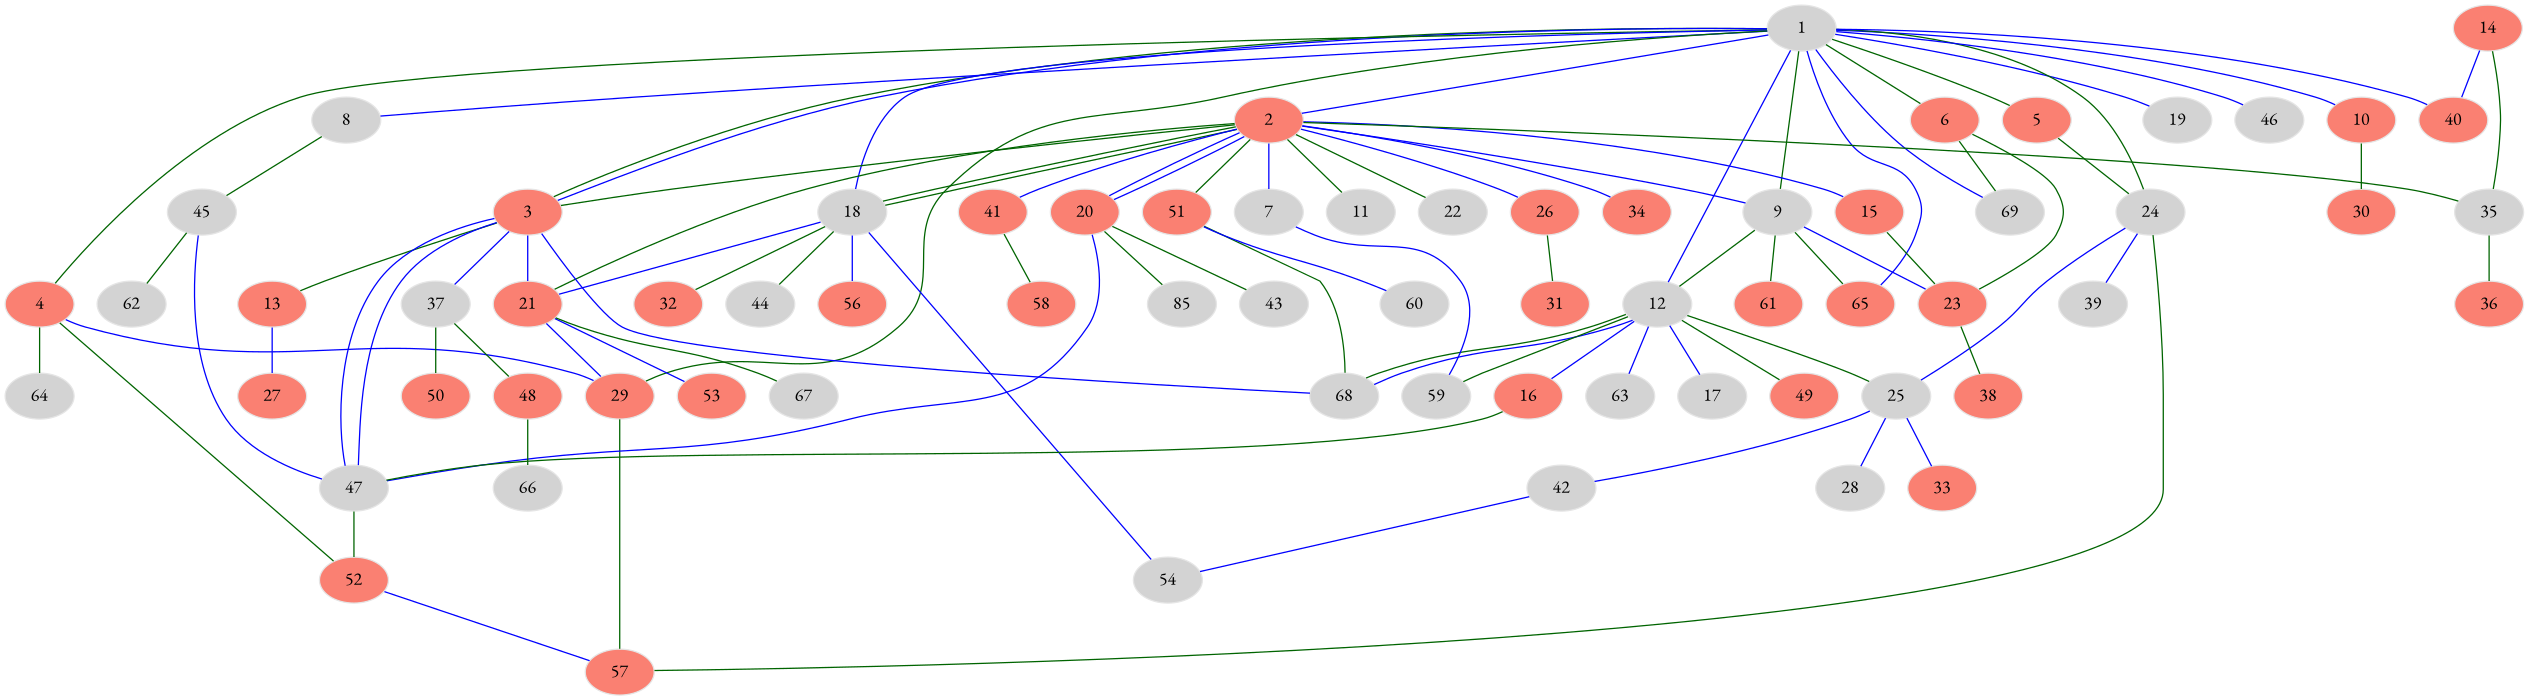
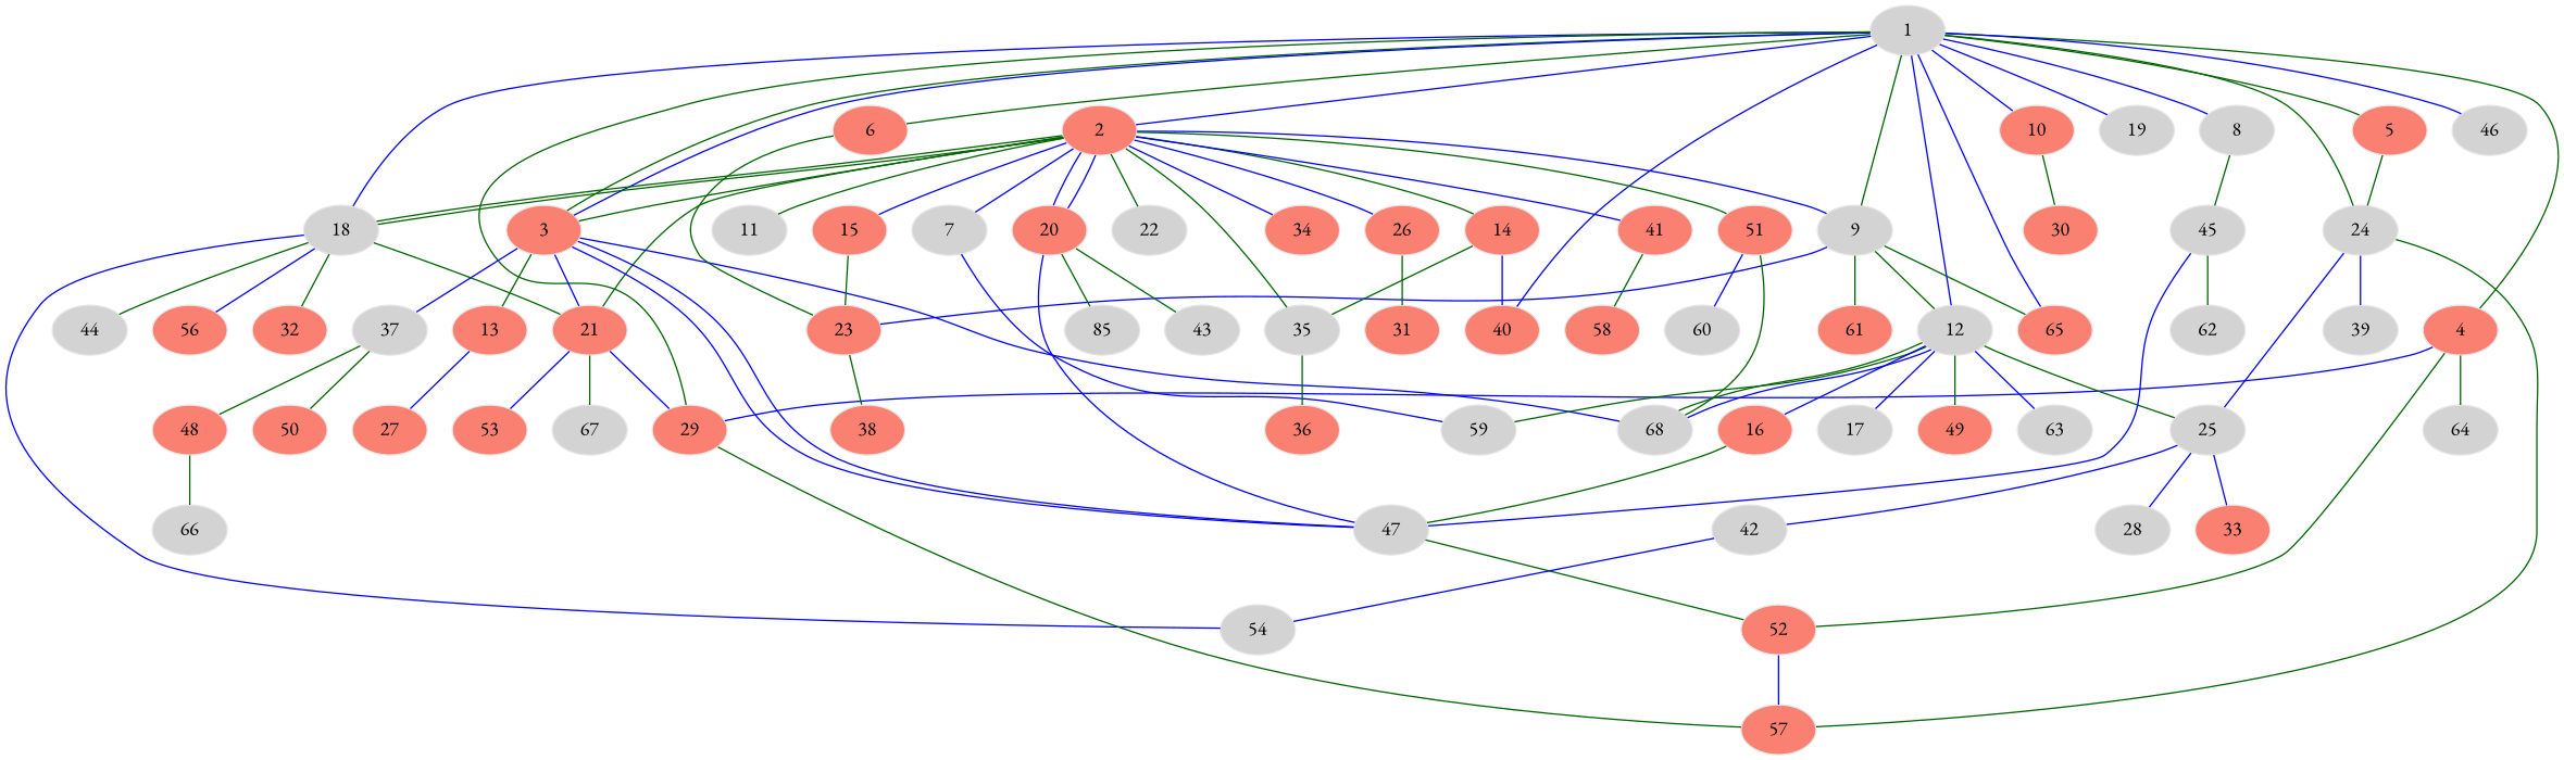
  graph {
    fontname="EB Garamond"
    node [color=gray90 fillcolor=salmon fontname="EB Garamond" style=filled]
    edge [color=darkgreen fontname="EB Garamond"]
    1 [fillcolor=lightgrey]
    2
    3
    4
    5
    6
    8 [fillcolor=lightgrey]
    9 [fillcolor=lightgrey]
    10
    12 [fillcolor=lightgrey]
    18 [fillcolor=lightgrey]
    19 [fillcolor=lightgrey]
    24 [fillcolor=lightgrey]
    29
    40
    46 [fillcolor=lightgrey]
    65
-   69 [fillcolor=lightgrey]
    7 [fillcolor=lightgrey]
    11 [fillcolor=lightgrey]
    14
    15
    20
    21
    22 [fillcolor=lightgrey]
    26
    34
    35 [fillcolor=lightgrey]
    41
    51
    13
    37 [fillcolor=lightgrey]
    47 [fillcolor=lightgrey]
    68 [fillcolor=lightgrey]
    52
    64 [fillcolor=lightgrey]
    23
    45 [fillcolor=lightgrey]
    61
    30
    59 [fillcolor=lightgrey]
    16
    17 [fillcolor=lightgrey]
    25 [fillcolor=lightgrey]
    49
    63 [fillcolor=lightgrey]
    32
    44 [fillcolor=lightgrey]
    54 [fillcolor=lightgrey]
    56
    39 [fillcolor=lightgrey]
    57
    43 [fillcolor=lightgrey]
    n54 [fillcolor=lightgrey label=85]
    53
    67 [fillcolor=lightgrey]
    31
    36
    58
    60 [fillcolor=lightgrey]
    27
    48
    50
    38
    62 [fillcolor=lightgrey]
    28 [fillcolor=lightgrey]
    33
    42 [fillcolor=lightgrey]
    66 [fillcolor=lightgrey]
    1 -- 2 [color=blue]
    1 -- 3
    1 -- 3 [color=blue]
    1 -- 4
    1 -- 5
    1 -- 6
    1 -- 8 [color=blue]
    1 -- 9
    1 -- 10 [color=blue]
    1 -- 12 [color=blue]
    1 -- 18 [color=blue]
    1 -- 19 [color=blue]
    1 -- 24
    1 -- 29
    1 -- 40 [color=blue]
    1 -- 46 [color=blue]
    1 -- 65 [color=blue]
-   1 -- 69 [color=blue]
    2 -- 3
    2 -- 9 [color=blue]
    2 -- 18
    2 -- 18
    2 -- 7 [color=blue]
    2 -- 11
+   2 -- 14
    2 -- 15 [color=blue]
    2 -- 20 [color=blue]
    2 -- 20 [color=blue]
    2 -- 21
    2 -- 22
    2 -- 26 [color=blue]
    2 -- 34 [color=blue]
    2 -- 35
    2 -- 41 [color=blue]
    2 -- 51
    3 -- 21 [color=blue]
    3 -- 13
    3 -- 37 [color=blue]
    3 -- 47 [color=blue]
    3 -- 47 [color=blue]
    3 -- 68 [color=blue]
    4 -- 29 [color=blue]
    4 -- 52
    4 -- 64
    5 -- 24
-   6 -- 69
    6 -- 23
    8 -- 45
    9 -- 12
    9 -- 65
    9 -- 23 [color=blue]
    9 -- 61
    10 -- 30
    12 -- 68
    12 -- 68 [color=blue]
    12 -- 59
    12 -- 16 [color=blue]
    12 -- 17 [color=blue]
    12 -- 25
    12 -- 49
    12 -- 63 [color=blue]
-   18 -- 21 [color=blue]
+   18 -- 21
    18 -- 32
    18 -- 44
    18 -- 54 [color=blue]
    18 -- 56 [color=blue]
    24 -- 25 [color=blue]
    24 -- 39 [color=blue]
    24 -- 57
    29 -- 57
    7 -- 59 [color=blue]
    14 -- 40 [color=blue]
    14 -- 35
    15 -- 23
    20 -- 47 [color=blue]
    20 -- 43
    20 -- n54
    21 -- 29 [color=blue]
    21 -- 53 [color=blue]
    21 -- 67
    26 -- 31
    35 -- 36
    41 -- 58
    51 -- 68
    51 -- 60 [color=blue]
    13 -- 27 [color=blue]
    37 -- 48
    37 -- 50
    47 -- 52
    52 -- 57 [color=blue]
    23 -- 38
    45 -- 47 [color=blue]
    45 -- 62
    16 -- 47
    25 -- 28 [color=blue]
    25 -- 33 [color=blue]
    25 -- 42 [color=blue]
    48 -- 66
    42 -- 54 [color=blue]
  }
